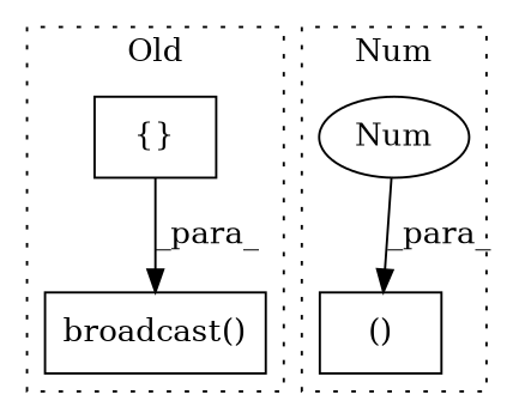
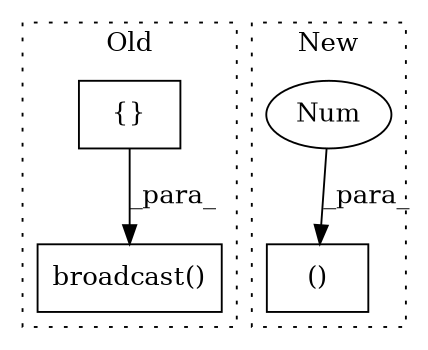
  digraph {
    node [shape=box]
    n1 [a=75 l="20,1" label="broadcast()" s="13112,13142"]
    n2 [a=59 l="1,0" label="{}" s="13135,13141"]
    n3 [a=54 l=37 label="()" s=12867]
    n4 [a=76 l=1 label=Num s=12903 shape=ellipse]
    subgraph cluster_1 {
      label=Old
      style=dotted
      n1
      n2
    }
    subgraph cluster_2 {
-     label=Num
+     label=New
      style=dotted
      n3
      n4
    }
    n2 -> n1 [label=_para_]
    n4 -> n3 [label=_para_]
  }
